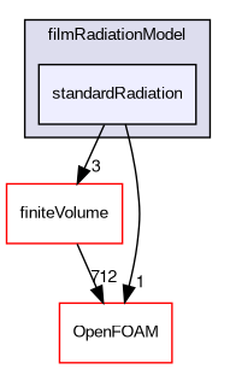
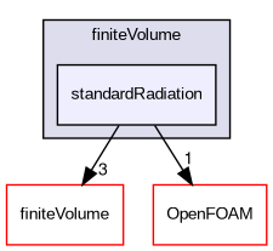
  digraph {
    compound=true
    fontname="Liberation Sans"
    node [fontname="Liberation Sans" fontsize=10 shape=box color=red]
    edge [fontname="Liberation Sans" labeldistance=1.5 labelfontname=FreeSans labelfontsize=10]
    n1 [fillcolor="#eeeeff" label=standardRadiation pencolor=black style=filled color=""]
    n2 [label=finiteVolume]
    n3 [label=OpenFOAM]
    subgraph cluster_1 {
      bgcolor="#ddddee"
      fontsize=10
-     label=filmRadiationModel
+     label=finiteVolume
      pencolor=black
      n1
    }
    n1 -> n2 [headlabel=3]
    n1 -> n3 [headlabel=1]
-   n2 -> n3 [headlabel=712]
  }
